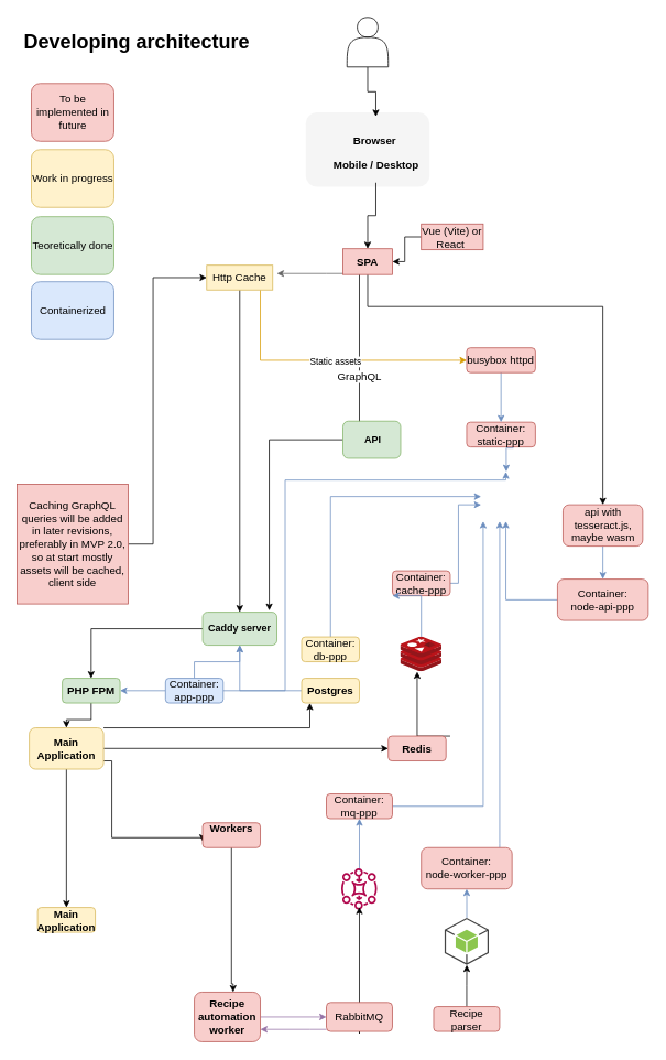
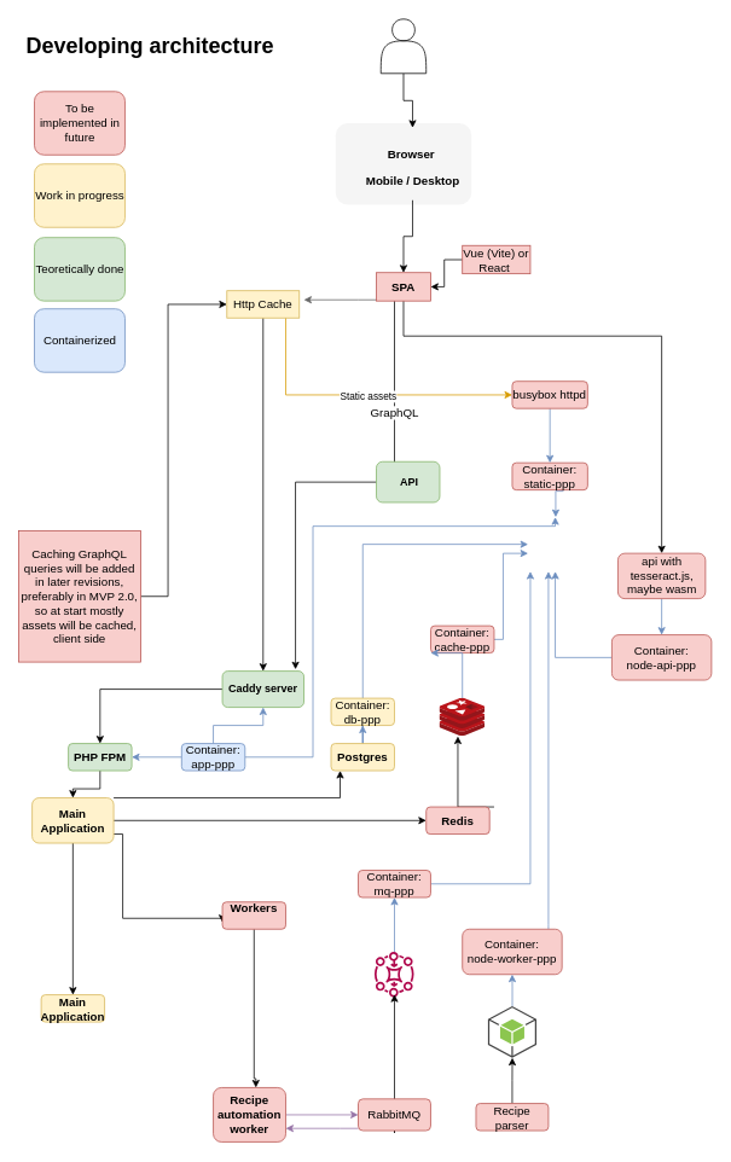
  <mxCell id="0" />
  <mxCell id="1" parent="0" />
  <mxCell id="2" value="" style="rounded=1;whiteSpace=wrap;html=1;fillColor=#f5f5f5;fontColor=#333333;strokeColor=none;" parent="1" vertex="1"><mxGeometry x="370" y="135" width="150" height="90" as="geometry" /></mxCell>
  <mxCell id="3" style="edgeStyle=orthogonalEdgeStyle;rounded=0;orthogonalLoop=1;jettySize=auto;html=1;" parent="1" source="4" target="6" edge="1"><mxGeometry relative="1" as="geometry" /></mxCell>
  <mxCell id="4" value="" style="shape=actor;whiteSpace=wrap;html=1;" parent="1" vertex="1"><mxGeometry x="420" y="20" width="50" height="60" as="geometry" /></mxCell>
  <mxCell id="5" style="edgeStyle=orthogonalEdgeStyle;rounded=0;orthogonalLoop=1;jettySize=auto;html=1;entryX=0.5;entryY=0;entryDx=0;entryDy=0;fontSize=13;" parent="1" source="6" target="10" edge="1"><mxGeometry relative="1" as="geometry" /></mxCell>
  <mxCell id="6" value="&lt;font style=&quot;font-size: 13px;&quot;&gt;Browser&amp;nbsp;&lt;br&gt;Mobile / Desktop&lt;br&gt;&lt;/font&gt;" style="text;strokeColor=none;fillColor=none;html=1;fontSize=24;fontStyle=1;verticalAlign=middle;align=center;" parent="1" vertex="1"><mxGeometry x="395" y="140" width="120" height="80" as="geometry" /></mxCell>
  <mxCell id="7" value="GraphQL" style="edgeStyle=orthogonalEdgeStyle;rounded=0;orthogonalLoop=1;jettySize=auto;html=1;entryX=0;entryY=0.5;entryDx=0;entryDy=0;fontSize=13;" parent="1" source="10" target="12" edge="1"><mxGeometry relative="1" as="geometry"><Array as="points"><mxPoint x="435" y="535" /><mxPoint x="445" y="535" /><mxPoint x="445" y="531" /></Array></mxGeometry></mxCell>
  <mxCell id="8" style="edgeStyle=orthogonalEdgeStyle;rounded=0;orthogonalLoop=1;jettySize=auto;html=1;fontSize=13;fillColor=#f5f5f5;strokeColor=#666666;" parent="1" source="10" edge="1"><mxGeometry relative="1" as="geometry"><Array as="points"><mxPoint x="395" y="330" /><mxPoint x="395" y="330" /></Array><mxPoint x="335" y="330" as="targetPoint" /></mxGeometry></mxCell>
  <mxCell id="9" style="edgeStyle=orthogonalEdgeStyle;rounded=0;orthogonalLoop=1;jettySize=auto;html=1;" edge="1" parent="1" source="10" target="75"><mxGeometry relative="1" as="geometry"><Array as="points"><mxPoint x="445" y="370" /><mxPoint x="730" y="370" /></Array></mxGeometry></mxCell>
  <mxCell id="10" value="&lt;b&gt;SPA&lt;/b&gt;" style="text;html=1;strokeColor=#b85450;fillColor=#f8cecc;align=center;verticalAlign=middle;whiteSpace=wrap;rounded=0;fontSize=13;" parent="1" vertex="1"><mxGeometry x="415" y="300" width="60" height="31.25" as="geometry" /></mxCell>
  <mxCell id="11" style="edgeStyle=orthogonalEdgeStyle;rounded=0;orthogonalLoop=1;jettySize=auto;html=1;entryX=0.897;entryY=-0.048;entryDx=0;entryDy=0;entryPerimeter=0;fontSize=13;" parent="1" source="12" target="18" edge="1"><mxGeometry relative="1" as="geometry" /></mxCell>
  <mxCell id="12" value="&lt;b&gt;&amp;nbsp;API&lt;/b&gt;" style="rounded=1;whiteSpace=wrap;html=1;fillColor=#d5e8d4;strokeColor=#82b366;" parent="1" vertex="1"><mxGeometry x="415" y="508.75" width="70" height="45" as="geometry" /></mxCell>
  <mxCell id="13" style="edgeStyle=orthogonalEdgeStyle;rounded=0;orthogonalLoop=1;jettySize=auto;html=1;entryX=0.5;entryY=0;entryDx=0;entryDy=0;fontSize=13;" parent="1" source="16" target="18" edge="1"><mxGeometry relative="1" as="geometry" /></mxCell>
  <mxCell id="14" style="edgeStyle=orthogonalEdgeStyle;rounded=0;orthogonalLoop=1;jettySize=auto;html=1;entryX=0;entryY=0.5;entryDx=0;entryDy=0;fillColor=#ffe6cc;strokeColor=#d79b00;" edge="1" parent="1" source="16" target="73"><mxGeometry relative="1" as="geometry"><Array as="points"><mxPoint x="315" y="435" /></Array></mxGeometry></mxCell>
  <mxCell id="15" value="Static assets" style="edgeLabel;html=1;align=center;verticalAlign=middle;resizable=0;points=[];" vertex="1" connectable="0" parent="14"><mxGeometry x="0.045" y="-1" relative="1" as="geometry"><mxPoint as="offset" /></mxGeometry></mxCell>
  <mxCell id="16" value="Http Cache" style="text;html=1;strokeColor=#d6b656;fillColor=#fff2cc;align=center;verticalAlign=middle;whiteSpace=wrap;rounded=0;fontSize=13;" parent="1" vertex="1"><mxGeometry x="250" y="320" width="80" height="30" as="geometry" /></mxCell>
  <mxCell id="17" style="edgeStyle=orthogonalEdgeStyle;rounded=0;orthogonalLoop=1;jettySize=auto;html=1;fontSize=13;" parent="1" source="18" target="22" edge="1"><mxGeometry relative="1" as="geometry" /></mxCell>
  <mxCell id="18" value="&lt;b&gt;Caddy server&lt;/b&gt;" style="rounded=1;whiteSpace=wrap;html=1;fillColor=#d5e8d4;strokeColor=#82b366;" parent="1" vertex="1"><mxGeometry x="245" y="740" width="90" height="40" as="geometry" /></mxCell>
  <mxCell id="19" style="edgeStyle=orthogonalEdgeStyle;rounded=0;orthogonalLoop=1;jettySize=auto;html=1;entryX=1;entryY=0.5;entryDx=0;entryDy=0;fontSize=13;" parent="1" source="20" target="10" edge="1"><mxGeometry relative="1" as="geometry" /></mxCell>
  <mxCell id="20" value="Vue (Vite) or React&amp;nbsp;" style="text;html=1;strokeColor=#b85450;fillColor=#f8cecc;align=center;verticalAlign=middle;whiteSpace=wrap;rounded=0;fontSize=13;" parent="1" vertex="1"><mxGeometry x="510" y="270" width="75" height="31.25" as="geometry" /></mxCell>
  <mxCell id="21" value="" style="edgeStyle=orthogonalEdgeStyle;rounded=0;orthogonalLoop=1;jettySize=auto;html=1;fontSize=13;" parent="1" source="22" target="31" edge="1"><mxGeometry relative="1" as="geometry" /></mxCell>
  <mxCell id="22" value="&lt;b&gt;PHP FPM&lt;/b&gt;" style="rounded=1;whiteSpace=wrap;html=1;fillColor=#d5e8d4;strokeColor=#82b366;fontSize=13;" parent="1" vertex="1"><mxGeometry x="75" y="820" width="70" height="30" as="geometry" /></mxCell>
  <mxCell id="23" style="edgeStyle=orthogonalEdgeStyle;rounded=0;orthogonalLoop=1;jettySize=auto;html=1;entryX=0.5;entryY=1;entryDx=0;entryDy=0;fontSize=13;fillColor=#dae8fc;strokeColor=#6c8ebf;" parent="1" source="26" target="18" edge="1"><mxGeometry relative="1" as="geometry" /></mxCell>
  <mxCell id="24" style="edgeStyle=orthogonalEdgeStyle;rounded=0;orthogonalLoop=1;jettySize=auto;html=1;entryX=1;entryY=0.5;entryDx=0;entryDy=0;fontSize=13;fillColor=#dae8fc;strokeColor=#6c8ebf;" parent="1" source="26" target="22" edge="1"><mxGeometry relative="1" as="geometry" /></mxCell>
  <mxCell id="25" style="edgeStyle=orthogonalEdgeStyle;rounded=0;orthogonalLoop=1;jettySize=auto;html=1;entryX=0.5;entryY=0;entryDx=0;entryDy=0;fontSize=13;fillColor=#dae8fc;strokeColor=#6c8ebf;" parent="1" source="26" edge="1" target="52"><mxGeometry relative="1" as="geometry"><mxPoint x="576" y="535.99" as="targetPoint" /><Array as="points"><mxPoint x="345" y="835" /><mxPoint x="345" y="580" /><mxPoint x="613" y="580" /></Array></mxGeometry></mxCell>
  <mxCell id="26" value="Container: app-ppp" style="rounded=1;whiteSpace=wrap;html=1;fillColor=#dae8fc;strokeColor=#6c8ebf;fontSize=13;" parent="1" vertex="1"><mxGeometry x="200" y="820" width="70" height="30" as="geometry" /></mxCell>
  <mxCell id="27" style="edgeStyle=orthogonalEdgeStyle;rounded=0;orthogonalLoop=1;jettySize=auto;html=1;fontSize=13;" parent="1" source="31" target="33" edge="1"><mxGeometry relative="1" as="geometry"><Array as="points"><mxPoint x="375" y="880" /></Array></mxGeometry></mxCell>
  <mxCell id="28" style="edgeStyle=orthogonalEdgeStyle;rounded=0;orthogonalLoop=1;jettySize=auto;html=1;fontSize=13;" parent="1" source="31" target="41" edge="1"><mxGeometry relative="1" as="geometry" /></mxCell>
  <mxCell id="29" style="edgeStyle=orthogonalEdgeStyle;rounded=0;orthogonalLoop=1;jettySize=auto;html=1;entryX=0;entryY=0.75;entryDx=0;entryDy=0;fontSize=13;" parent="1" source="31" target="40" edge="1"><mxGeometry relative="1" as="geometry"><Array as="points"><mxPoint x="135" y="920" /><mxPoint x="135" y="1013" /></Array></mxGeometry></mxCell>
  <mxCell id="30" style="edgeStyle=orthogonalEdgeStyle;rounded=0;orthogonalLoop=1;jettySize=auto;html=1;entryX=0;entryY=0.5;entryDx=0;entryDy=0;fontSize=13;" parent="1" source="31" target="43" edge="1"><mxGeometry relative="1" as="geometry" /></mxCell>
  <mxCell id="31" value="&lt;b&gt;Main Application&lt;/b&gt;" style="rounded=1;whiteSpace=wrap;html=1;fillColor=#fff2cc;strokeColor=#d6b656;fontSize=13;" parent="1" vertex="1"><mxGeometry x="35" y="880" width="90" height="50" as="geometry" /></mxCell>
- <mxCell id="32" style="edgeStyle=orthogonalEdgeStyle;rounded=0;orthogonalLoop=1;jettySize=auto;html=1;fontSize=13;fillColor=#dae8fc;strokeColor=#6c8ebf;" parent="1" source="33" target="18" edge="1"><mxGeometry relative="1" as="geometry" /></mxCell>
+ <mxCell id="32" style="edgeStyle=orthogonalEdgeStyle;rounded=0;orthogonalLoop=1;jettySize=auto;html=1;fontSize=13;fillColor=#dae8fc;strokeColor=#6c8ebf;" parent="1" source="33" target="35" edge="1"><mxGeometry relative="1" as="geometry" /></mxCell>
  <mxCell id="33" value="&lt;b&gt;Postgres&lt;/b&gt;" style="rounded=1;whiteSpace=wrap;html=1;fillColor=#fff2cc;strokeColor=#d6b656;fontSize=13;" parent="1" vertex="1"><mxGeometry x="365" y="820" width="70" height="30" as="geometry" /></mxCell>
  <mxCell id="34" style="edgeStyle=orthogonalEdgeStyle;rounded=0;orthogonalLoop=1;jettySize=auto;html=1;entryX=0;entryY=0.5;entryDx=0;entryDy=0;fillColor=#dae8fc;strokeColor=#6c8ebf;" edge="1" parent="1" source="35" target="52"><mxGeometry relative="1" as="geometry"><mxPoint x="405" y="590" as="targetPoint" /><Array as="points"><mxPoint x="400" y="600" /></Array></mxGeometry></mxCell>
  <mxCell id="35" value="Container: db-ppp" style="rounded=1;whiteSpace=wrap;html=1;fillColor=#fff2cc;strokeColor=#d6b656;fontSize=13;" parent="1" vertex="1"><mxGeometry x="365" y="770" width="70" height="30" as="geometry" /></mxCell>
  <mxCell id="36" value="To be implemented in future" style="rounded=1;whiteSpace=wrap;html=1;fontSize=13;fillColor=#f8cecc;strokeColor=#b85450;" parent="1" vertex="1"><mxGeometry x="37.5" y="100" width="100" height="70" as="geometry" /></mxCell>
  <mxCell id="37" style="edgeStyle=orthogonalEdgeStyle;rounded=0;orthogonalLoop=1;jettySize=auto;html=1;fillColor=#dae8fc;strokeColor=#6c8ebf;" edge="1" parent="1" source="38" target="52"><mxGeometry relative="1" as="geometry"><mxPoint x="585" y="590" as="targetPoint" /><Array as="points"><mxPoint x="555" y="610" /></Array></mxGeometry></mxCell>
  <mxCell id="38" value="Container: &lt;br&gt;cache-ppp" style="rounded=1;whiteSpace=wrap;html=1;fillColor=#f8cecc;strokeColor=#b85450;fontSize=13;" parent="1" vertex="1"><mxGeometry x="475" y="690" width="70" height="30" as="geometry" /></mxCell>
  <mxCell id="39" style="edgeStyle=orthogonalEdgeStyle;rounded=0;orthogonalLoop=1;jettySize=auto;html=1;fontSize=13;" parent="1" source="40" target="59" edge="1"><mxGeometry relative="1" as="geometry"><Array as="points"><mxPoint x="280" y="1190" /><mxPoint x="282" y="1190" /></Array></mxGeometry></mxCell>
  <mxCell id="40" value="&lt;b&gt;Workers&lt;br&gt;&lt;br&gt;&lt;/b&gt;" style="rounded=1;whiteSpace=wrap;html=1;fillColor=#f8cecc;strokeColor=#b85450;fontSize=13;" parent="1" vertex="1"><mxGeometry x="245" y="995" width="70" height="30" as="geometry" /></mxCell>
  <mxCell id="41" value="&lt;b&gt;Main Application&lt;/b&gt;" style="rounded=1;whiteSpace=wrap;html=1;fillColor=#fff2cc;strokeColor=#d6b656;fontSize=13;" parent="1" vertex="1"><mxGeometry x="45" y="1097.5" width="70" height="30" as="geometry" /></mxCell>
  <mxCell id="42" style="edgeStyle=orthogonalEdgeStyle;rounded=0;orthogonalLoop=1;jettySize=auto;html=1;" edge="1" parent="1" target="45"><mxGeometry relative="1" as="geometry"><mxPoint x="545" y="890" as="sourcePoint" /><Array as="points"><mxPoint x="505" y="890" /></Array></mxGeometry></mxCell>
  <mxCell id="43" value="&lt;b&gt;Redis&lt;br&gt;&lt;/b&gt;" style="rounded=1;whiteSpace=wrap;html=1;fillColor=#f8cecc;strokeColor=#b85450;fontSize=13;" parent="1" vertex="1"><mxGeometry x="470" y="890" width="70" height="30" as="geometry" /></mxCell>
  <mxCell id="44" style="edgeStyle=orthogonalEdgeStyle;rounded=0;orthogonalLoop=1;jettySize=auto;html=1;fontSize=13;fillColor=#dae8fc;strokeColor=#6c8ebf;entryX=0;entryY=1;entryDx=0;entryDy=0;" parent="1" source="45" target="38" edge="1"><mxGeometry relative="1" as="geometry"><Array as="points"><mxPoint x="510" y="720" /></Array></mxGeometry></mxCell>
  <mxCell id="45" value="" style="sketch=0;aspect=fixed;html=1;points=[];align=center;image;fontSize=12;image=img/lib/mscae/Cache_Redis_Product.svg;" parent="1" vertex="1"><mxGeometry x="485" y="770" width="50" height="42" as="geometry" /></mxCell>
  <mxCell id="46" style="edgeStyle=orthogonalEdgeStyle;rounded=0;orthogonalLoop=1;jettySize=auto;html=1;fontSize=13;" parent="1" source="47" target="16" edge="1"><mxGeometry relative="1" as="geometry"><Array as="points"><mxPoint x="185" y="657" /></Array></mxGeometry></mxCell>
  <mxCell id="47" value="Caching GraphQL queries will be added in later revisions, preferably in MVP 2.0, so at start mostly assets will be cached, client side" style="text;html=1;strokeColor=#b85450;fillColor=#f8cecc;align=center;verticalAlign=middle;whiteSpace=wrap;rounded=0;fontSize=13;" parent="1" vertex="1"><mxGeometry x="20" y="585" width="135" height="145" as="geometry" /></mxCell>
  <mxCell id="48" value="Work in progress" style="rounded=1;whiteSpace=wrap;html=1;fontSize=13;fillColor=#fff2cc;strokeColor=#d6b656;" parent="1" vertex="1"><mxGeometry x="37.5" y="180" width="100" height="70" as="geometry" /></mxCell>
  <mxCell id="49" value="Teoretically done" style="rounded=1;whiteSpace=wrap;html=1;fontSize=13;fillColor=#d5e8d4;strokeColor=#82b366;" parent="1" vertex="1"><mxGeometry x="37.5" y="261.25" width="100" height="70" as="geometry" /></mxCell>
  <mxCell id="50" style="edgeStyle=orthogonalEdgeStyle;rounded=0;orthogonalLoop=1;jettySize=auto;html=1;fillColor=#dae8fc;strokeColor=#6c8ebf;" edge="1" parent="1" source="51" target="52"><mxGeometry relative="1" as="geometry"><mxPoint x="595" y="690" as="targetPoint" /><Array as="points"><mxPoint x="585" y="975" /></Array></mxGeometry></mxCell>
  <mxCell id="51" value="Container: &lt;br&gt;mq-ppp" style="rounded=1;whiteSpace=wrap;html=1;fillColor=#f8cecc;strokeColor=#b85450;fontSize=13;" parent="1" vertex="1"><mxGeometry x="395" y="960" width="80" height="30" as="geometry" /></mxCell>
  <mxCell id="52" value="" style="shape=image;html=1;verticalAlign=top;verticalLabelPosition=bottom;labelBackgroundColor=#ffffff;imageAspect=0;aspect=fixed;image=https://cdn1.iconfinder.com/data/icons/unicons-line-vol-3/24/docker-128.png;fontSize=13;" parent="1" vertex="1"><mxGeometry x="582.5" y="570" width="60" height="60" as="geometry" /></mxCell>
  <mxCell id="53" style="edgeStyle=orthogonalEdgeStyle;rounded=0;orthogonalLoop=1;jettySize=auto;html=1;fontSize=13;fillColor=#dae8fc;strokeColor=#6c8ebf;" parent="1" source="54" target="51" edge="1"><mxGeometry relative="1" as="geometry" /></mxCell>
  <mxCell id="54" value="" style="sketch=0;outlineConnect=0;fontColor=#232F3E;gradientColor=none;fillColor=#B0084D;strokeColor=none;dashed=0;verticalLabelPosition=bottom;verticalAlign=top;align=center;html=1;fontSize=12;fontStyle=0;aspect=fixed;pointerEvents=1;shape=mxgraph.aws4.mq_broker;direction=south;" parent="1" vertex="1"><mxGeometry x="410" y="1050" width="50" height="50" as="geometry" /></mxCell>
  <mxCell id="55" style="edgeStyle=orthogonalEdgeStyle;rounded=0;orthogonalLoop=1;jettySize=auto;html=1;" edge="1" parent="1" source="57" target="54"><mxGeometry relative="1" as="geometry"><Array as="points"><mxPoint x="435" y="1250" /><mxPoint x="435" y="1250" /></Array></mxGeometry></mxCell>
  <mxCell id="56" style="edgeStyle=orthogonalEdgeStyle;rounded=0;orthogonalLoop=1;jettySize=auto;html=1;entryX=1;entryY=0.75;entryDx=0;entryDy=0;fillColor=#e1d5e7;strokeColor=#9673a6;" edge="1" parent="1" source="57" target="59"><mxGeometry relative="1" as="geometry"><Array as="points"><mxPoint x="375" y="1245" /><mxPoint x="375" y="1245" /></Array></mxGeometry></mxCell>
  <mxCell id="57" value="RabbitMQ" style="rounded=1;whiteSpace=wrap;html=1;fillColor=#f8cecc;strokeColor=#b85450;fontSize=13;" parent="1" vertex="1"><mxGeometry x="395" y="1212.5" width="80" height="35" as="geometry" /></mxCell>
  <mxCell id="58" style="edgeStyle=orthogonalEdgeStyle;rounded=0;orthogonalLoop=1;jettySize=auto;html=1;entryX=0;entryY=0.5;entryDx=0;entryDy=0;fillColor=#e1d5e7;strokeColor=#9673a6;" edge="1" parent="1" source="59" target="57"><mxGeometry relative="1" as="geometry" /></mxCell>
  <mxCell id="59" value="&lt;b&gt;Recipe automation worker&lt;br&gt;&lt;/b&gt;" style="rounded=1;whiteSpace=wrap;html=1;fillColor=#f8cecc;strokeColor=#b85450;fontSize=13;" parent="1" vertex="1"><mxGeometry x="235" y="1200" width="80" height="60" as="geometry" /></mxCell>
  <mxCell id="60" style="edgeStyle=orthogonalEdgeStyle;rounded=0;orthogonalLoop=1;jettySize=auto;html=1;" edge="1" parent="1" source="61" target="65"><mxGeometry relative="1" as="geometry"><mxPoint x="565" y="1185" as="targetPoint" /></mxGeometry></mxCell>
  <mxCell id="61" value="Recipe parser" style="rounded=1;whiteSpace=wrap;html=1;fillColor=#f8cecc;strokeColor=#b85450;fontSize=13;" parent="1" vertex="1"><mxGeometry x="525" y="1217.5" width="80" height="30" as="geometry" /></mxCell>
  <mxCell id="62" style="edgeStyle=orthogonalEdgeStyle;rounded=0;orthogonalLoop=1;jettySize=auto;html=1;fontSize=13;fillColor=#dae8fc;strokeColor=#6c8ebf;" parent="1" source="63" target="52" edge="1"><mxGeometry relative="1" as="geometry"><mxPoint x="745.048" y="565" as="targetPoint" /><Array as="points"><mxPoint x="605" y="1020" /><mxPoint x="605" y="1020" /></Array></mxGeometry></mxCell>
  <mxCell id="63" value="Container: &lt;br&gt;node-worker-ppp" style="rounded=1;whiteSpace=wrap;html=1;fillColor=#f8cecc;strokeColor=#b85450;fontSize=13;" parent="1" vertex="1"><mxGeometry x="510" y="1025" width="110" height="50" as="geometry" /></mxCell>
  <mxCell id="64" style="edgeStyle=orthogonalEdgeStyle;rounded=0;orthogonalLoop=1;jettySize=auto;html=1;entryX=0.5;entryY=1;entryDx=0;entryDy=0;fillColor=#dae8fc;strokeColor=#6c8ebf;" edge="1" parent="1" source="65" target="63"><mxGeometry relative="1" as="geometry" /></mxCell>
  <mxCell id="65" value="" style="outlineConnect=0;dashed=0;verticalLabelPosition=bottom;verticalAlign=top;align=center;html=1;shape=mxgraph.aws3.android;fillColor=#8CC64F;gradientColor=none;fontSize=13;" parent="1" vertex="1"><mxGeometry x="538.25" y="1110" width="53.5" height="57" as="geometry" /></mxCell>
  <mxCell id="66" value="Developing architecture" style="text;strokeColor=none;fillColor=none;html=1;fontSize=24;fontStyle=1;verticalAlign=middle;align=center;" vertex="1" parent="1"><mxGeometry x="115" y="30" width="100" height="40" as="geometry" /></mxCell>
  <mxCell id="67" value="Containerized" style="rounded=1;whiteSpace=wrap;html=1;fontSize=13;fillColor=#dae8fc;strokeColor=#6c8ebf;" vertex="1" parent="1"><mxGeometry x="37.5" y="340" width="100" height="70" as="geometry" /></mxCell>
  <mxCell id="68" style="edgeStyle=orthogonalEdgeStyle;rounded=0;orthogonalLoop=1;jettySize=auto;html=1;fillColor=#dae8fc;strokeColor=#6c8ebf;" edge="1" parent="1" source="69" target="52"><mxGeometry relative="1" as="geometry" /></mxCell>
  <mxCell id="69" value="Container: &lt;br&gt;node-api-ppp" style="rounded=1;whiteSpace=wrap;html=1;fillColor=#f8cecc;strokeColor=#b85450;fontSize=13;" vertex="1" parent="1"><mxGeometry x="675" y="700" width="110" height="50" as="geometry" /></mxCell>
  <mxCell id="70" style="edgeStyle=orthogonalEdgeStyle;rounded=0;orthogonalLoop=1;jettySize=auto;html=1;exitX=0.681;exitY=1.043;exitDx=0;exitDy=0;exitPerimeter=0;fillColor=#dae8fc;strokeColor=#6c8ebf;" edge="1" parent="1" source="71" target="52"><mxGeometry relative="1" as="geometry"><Array as="points"><mxPoint x="613" y="541" /></Array></mxGeometry></mxCell>
  <mxCell id="71" value="Container: &lt;br&gt;static-ppp" style="rounded=1;whiteSpace=wrap;html=1;fillColor=#f8cecc;strokeColor=#b85450;fontSize=13;" vertex="1" parent="1"><mxGeometry x="565" y="510" width="83.25" height="30" as="geometry" /></mxCell>
  <mxCell id="72" style="edgeStyle=orthogonalEdgeStyle;rounded=0;orthogonalLoop=1;jettySize=auto;html=1;fillColor=#dae8fc;strokeColor=#6c8ebf;" edge="1" parent="1" source="73" target="71"><mxGeometry relative="1" as="geometry" /></mxCell>
  <mxCell id="73" value="busybox httpd" style="rounded=1;whiteSpace=wrap;html=1;fillColor=#f8cecc;strokeColor=#b85450;fontSize=13;" vertex="1" parent="1"><mxGeometry x="565" y="420" width="83.25" height="30" as="geometry" /></mxCell>
  <mxCell id="74" style="edgeStyle=orthogonalEdgeStyle;rounded=0;orthogonalLoop=1;jettySize=auto;html=1;fillColor=#dae8fc;strokeColor=#6c8ebf;" edge="1" parent="1" source="75" target="69"><mxGeometry relative="1" as="geometry" /></mxCell>
  <mxCell id="75" value="api with tesseract.js, maybe wasm" style="rounded=1;whiteSpace=wrap;html=1;fillColor=#f8cecc;strokeColor=#b85450;fontSize=13;" vertex="1" parent="1"><mxGeometry x="681.68" y="610" width="96.63" height="50" as="geometry" /></mxCell>
